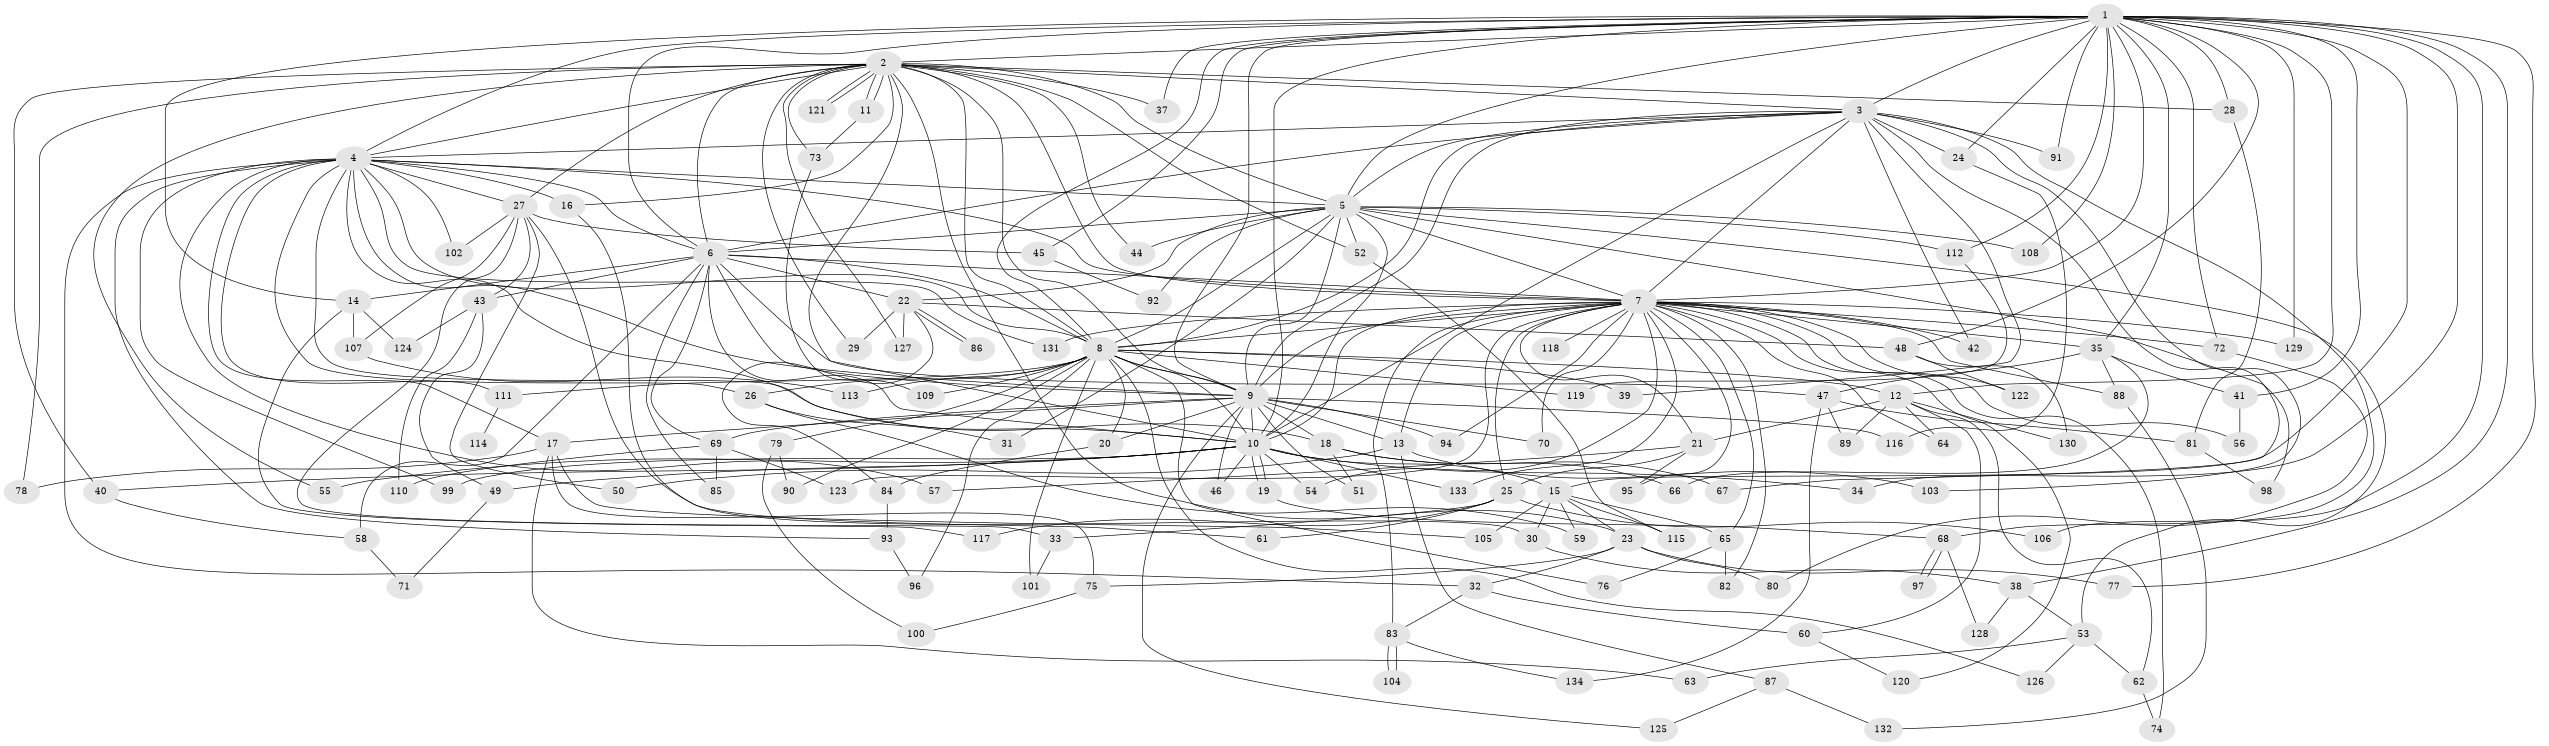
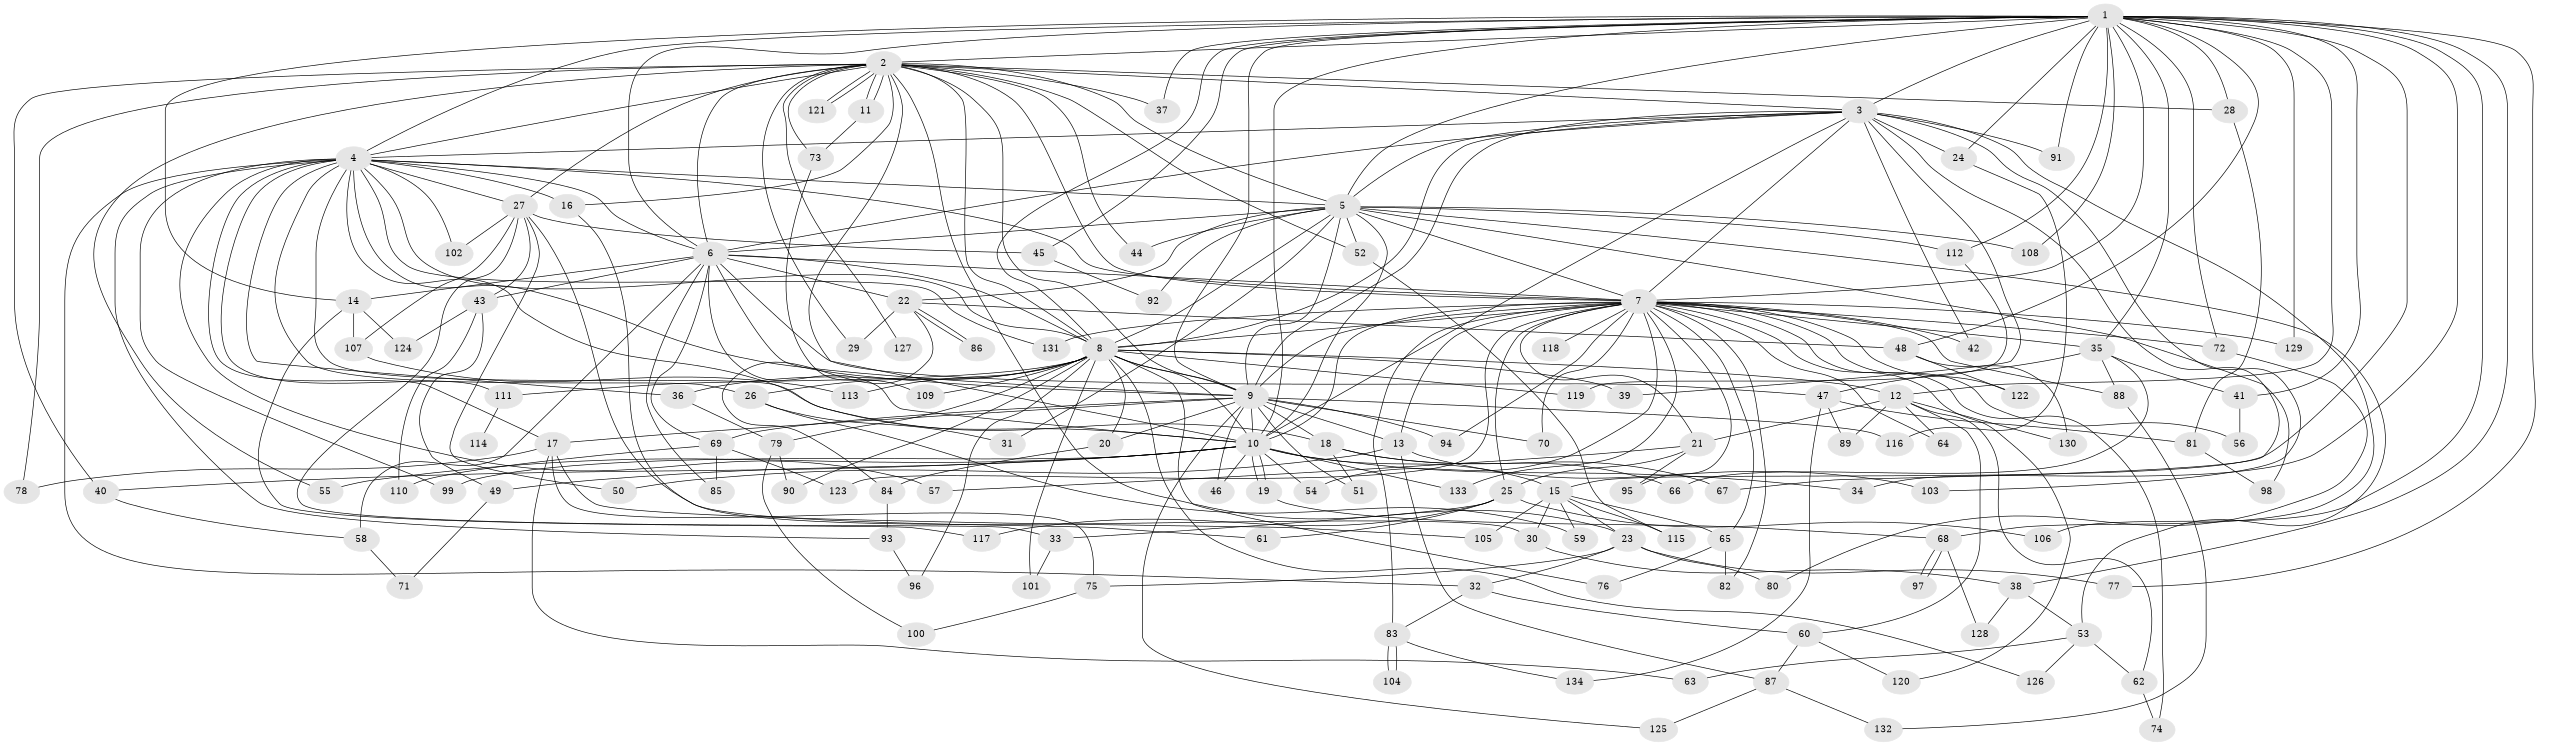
  graph {
    node [color=gray90 style=filled]
    1
    2
    3
    4
    5
    6
    7
    8
    9
    10
    12
    14
    15
    24
    28
    34
    35
    37
    38
    41
    45
    48
    72
    77
    91
    106
    108
    112
    129
    11
    16
    23
    27
    29
    40
    44
    52
    55
    73
    78
    121
    127
    39
    42
    67
    68
    103
    17
    18
    26
    32
+   36
    57
    93
    99
    102
    111
    131
    22
    31
    53
    92
    98
    43
    47
    58
    69
    85
    118
    13
    21
    25
    54
    56
    64
    65
    70
    74
    82
    83
    88
    94
    95
    120
    122
    123
    133
    20
    76
    79
    90
    96
    101
    109
    113
    119
    126
    46
    51
    116
    125
    19
    49
    60
    62
    89
    130
    107
    117
    124
    30
    59
    105
    115
    81
    66
    128
    80
    61
    75
    50
    33
    97
    63
    114
    84
    86
    110
    134
    71
    87
    104
    132
    100
    1 -- 2
    1 -- 3
    1 -- 4
    1 -- 5
    1 -- 6
    1 -- 7
    1 -- 8
    1 -- 9
    1 -- 10
    1 -- 12
    1 -- 14
    1 -- 15
    1 -- 24
    1 -- 28
    1 -- 34
    1 -- 35
    1 -- 37
    1 -- 38
    1 -- 41
    1 -- 45
    1 -- 48
    1 -- 72
    1 -- 77
    1 -- 91
    1 -- 106
    1 -- 108
    1 -- 112
    1 -- 129
    2 -- 3
    2 -- 4
    2 -- 5
    2 -- 6
    2 -- 7
    2 -- 8
    2 -- 9
    2 -- 10
    2 -- 28
    2 -- 37
    2 -- 11
    2 -- 11
    2 -- 16
    2 -- 23
    2 -- 27
    2 -- 29
    2 -- 40
    2 -- 44
    2 -- 52
    2 -- 55
    2 -- 73
    2 -- 78
    2 -- 121
    2 -- 121
    2 -- 127
    3 -- 4
    3 -- 5
    3 -- 6
    3 -- 7
    3 -- 8
    3 -- 9
    3 -- 10
    3 -- 24
    3 -- 91
    3 -- 39
    3 -- 42
    3 -- 67
    3 -- 68
    3 -- 103
    4 -- 5
    4 -- 6
    4 -- 7
    4 -- 8
    4 -- 9
    4 -- 10
    4 -- 16
    4 -- 27
    4 -- 17
    4 -- 18
    4 -- 26
    4 -- 32
+   4 -- 36
    4 -- 57
    4 -- 93
    4 -- 99
    4 -- 102
    4 -- 111
    4 -- 131
    5 -- 6
    5 -- 7
    5 -- 8
    5 -- 9
    5 -- 10
    5 -- 108
    5 -- 112
    5 -- 44
    5 -- 52
    5 -- 22
    5 -- 31
    5 -- 53
    5 -- 92
    5 -- 98
    6 -- 7
    6 -- 8
    6 -- 9
    6 -- 10
    6 -- 14
    6 -- 22
    6 -- 43
    6 -- 47
    6 -- 58
    6 -- 69
    6 -- 85
    7 -- 8
    7 -- 9
    7 -- 10
    7 -- 35
    7 -- 72
    7 -- 129
    7 -- 42
    7 -- 131
    7 -- 118
    7 -- 13
    7 -- 21
    7 -- 25
    7 -- 54
    7 -- 56
    7 -- 64
    7 -- 65
    7 -- 70
    7 -- 74
    7 -- 82
    7 -- 83
    7 -- 88
    7 -- 94
    7 -- 95
    7 -- 120
    7 -- 122
    7 -- 123
    7 -- 133
    8 -- 9
    8 -- 10
    8 -- 12
    8 -- 39
    8 -- 26
+   8 -- 36
    8 -- 111
    8 -- 20
    8 -- 76
    8 -- 79
    8 -- 90
    8 -- 96
    8 -- 101
    8 -- 109
    8 -- 113
    8 -- 119
    8 -- 126
    9 -- 10
    9 -- 17
    9 -- 18
    9 -- 69
    9 -- 13
    9 -- 70
    9 -- 94
    9 -- 20
    9 -- 46
    9 -- 51
    9 -- 116
    9 -- 125
    10 -- 15
    10 -- 34
    10 -- 40
    10 -- 55
    10 -- 99
    10 -- 54
    10 -- 133
    10 -- 46
    10 -- 19
    10 -- 19
    10 -- 49
    12 -- 21
    12 -- 64
    12 -- 60
    12 -- 62
    12 -- 89
    12 -- 130
    14 -- 107
    14 -- 117
    14 -- 124
    15 -- 23
    15 -- 65
    15 -- 30
    15 -- 59
    15 -- 105
    15 -- 115
    24 -- 116
    28 -- 81
    35 -- 41
    35 -- 47
    35 -- 88
    35 -- 66
    38 -- 53
    38 -- 128
    41 -- 56
    45 -- 92
    48 -- 122
    48 -- 130
    72 -- 80
    112 -- 119
    11 -- 73
    16 -- 61
    23 -- 77
    23 -- 32
    23 -- 80
    23 -- 75
    27 -- 45
    27 -- 102
    27 -- 43
    27 -- 107
    27 -- 30
    27 -- 50
    27 -- 33
    40 -- 58
    52 -- 115
    73 -- 109
    68 -- 128
    68 -- 97
    68 -- 97
    17 -- 78
    17 -- 105
    17 -- 75
    17 -- 63
    18 -- 67
    18 -- 51
    18 -- 66
    26 -- 31
    26 -- 59
    32 -- 83
    32 -- 60
+   36 -- 79
    93 -- 96
    111 -- 114
    22 -- 48
    22 -- 29
-   22 -- 127
    22 -- 84
    22 -- 86
    22 -- 86
    53 -- 126
    53 -- 62
    53 -- 63
    43 -- 49
    43 -- 124
    43 -- 110
    47 -- 89
    47 -- 81
    47 -- 134
    58 -- 71
    69 -- 85
    69 -- 123
    69 -- 110
    13 -- 103
    13 -- 50
    13 -- 87
    21 -- 57
    21 -- 25
    21 -- 95
    25 -- 106
    25 -- 117
    25 -- 61
    25 -- 33
    65 -- 82
    65 -- 76
    83 -- 134
    83 -- 104
    83 -- 104
    88 -- 132
    20 -- 84
    79 -- 90
    79 -- 100
    19 -- 68
    49 -- 71
    60 -- 120
+   60 -- 87
    62 -- 74
    107 -- 113
    30 -- 38
    81 -- 98
    75 -- 100
    33 -- 101
    84 -- 93
    87 -- 125
    87 -- 132
  }
